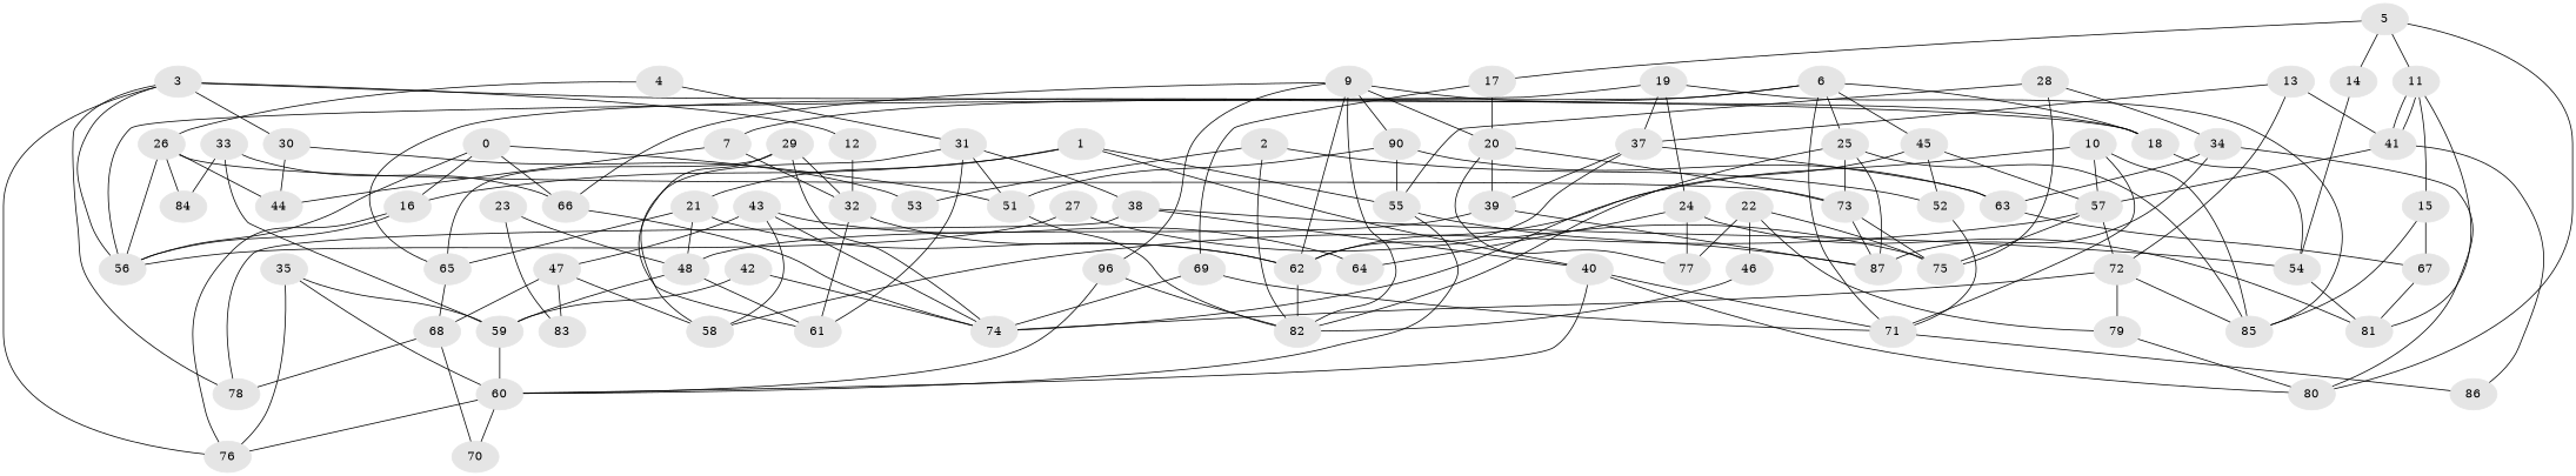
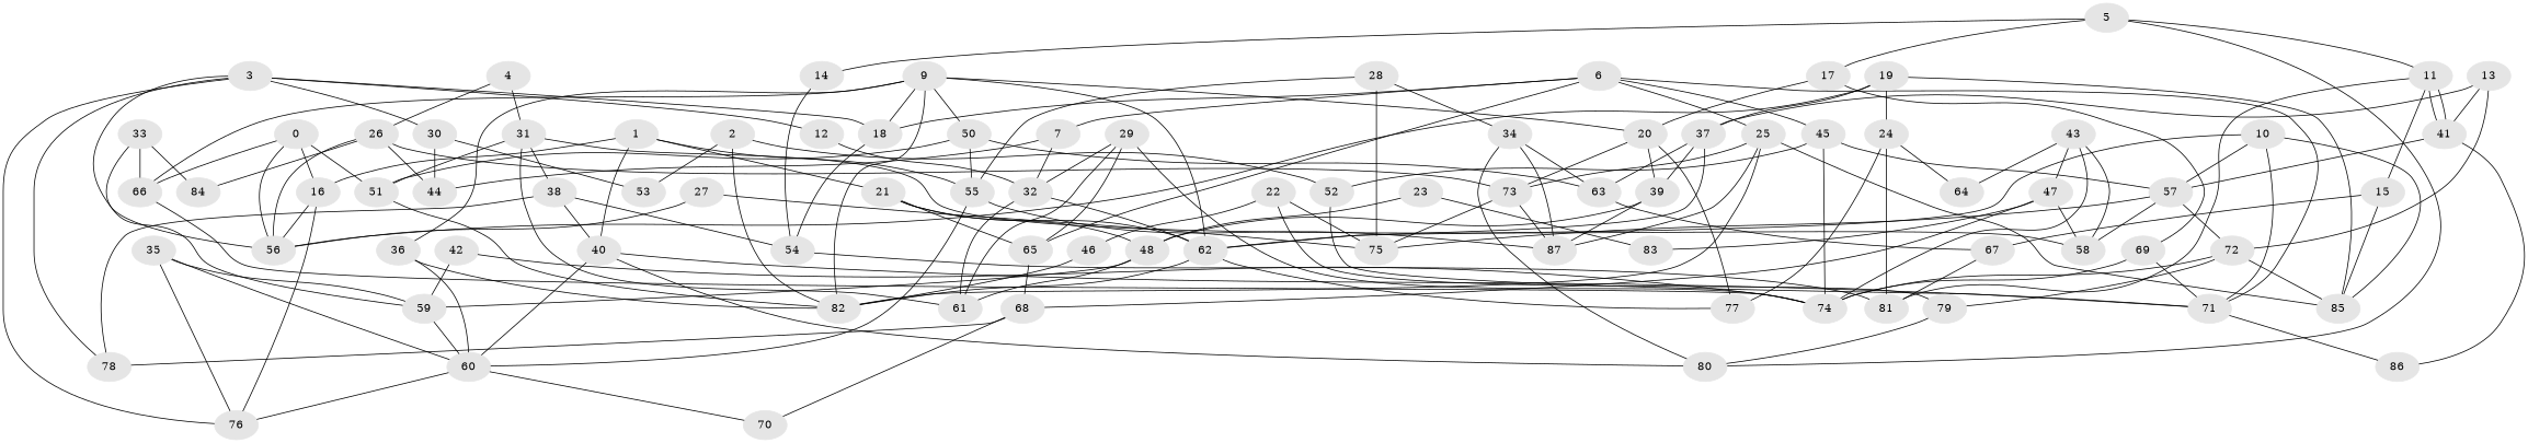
  graph {
    node [color=gray90 style=filled]
    1
    16
    21
    40
    55
    56
    76
    65
    62
    48
    80
    71
    60
    87
    2
    52
    53
    82
    3
    12
    18
    30
    78
    32
    54
    44
    4
    26
    31
    73
    84
    51
    61
    38
    58
    5
    11
    14
    17
    15
    41
    81
    20
    69
    6
    7
    25
    45
    85
    57
    74
    68
    86
    n54 [label=0]
    66
    9
-   36 [label=96]
-   50 [label=90]
+   36
+   50
    39
    77
    63
    10
    72
    75
    67
    13
    37
    79
    19
    24
    64
    59
    22
    46
    23
    83
    27
    28
    34
    29
    33
    35
    70
    42
    43
    47
    1 -- 16
    1 -- 21
    1 -- 40
    1 -- 55
    16 -- 56
    16 -- 76
    21 -- 65
    21 -- 62
    21 -- 48
    40 -- 80
    40 -- 71
    40 -- 60
    55 -- 60
    55 -- 87
    65 -- 68
    62 -- 82
-   22 -- 77
+   62 -- 77
    48 -- 61
    48 -- 59
    71 -- 86
    60 -- 76
    60 -- 70
    2 -- 52
    2 -- 53
    2 -- 82
    52 -- 71
    3 -- 56
    3 -- 76
    3 -- 12
    3 -- 18
    3 -- 30
    3 -- 78
    12 -- 32
    18 -- 54
    30 -- 53
    30 -- 44
    32 -- 62
    32 -- 61
    54 -- 81
    4 -- 26
    4 -- 31
    26 -- 56
    26 -- 44
    26 -- 73
    26 -- 84
    31 -- 51
    31 -- 61
    31 -- 38
    31 -- 58
    73 -- 87
    73 -- 75
    51 -- 82
    38 -- 40
    38 -- 78
    38 -- 54
    5 -- 80
    5 -- 11
    5 -- 14
    5 -- 17
    11 -- 15
    11 -- 41
    11 -- 41
    11 -- 81
    14 -- 54
    17 -- 20
    17 -- 69
    15 -- 85
    15 -- 67
    41 -- 57
    41 -- 86
    20 -- 73
    20 -- 39
    20 -- 77
    69 -- 71
    69 -- 74
    6 -- 65
    6 -- 71
    6 -- 18
    6 -- 7
    6 -- 25
    6 -- 45
    7 -- 32
    7 -- 44
    25 -- 87
    25 -- 82
    25 -- 73
    25 -- 85
    45 -- 52
    45 -- 57
    45 -- 74
    57 -- 58
    57 -- 72
    57 -- 75
    68 -- 78
    68 -- 70
    n54 -- 16
    n54 -- 56
    n54 -- 51
    n54 -- 66
    66 -- 74
    9 -- 62
    9 -- 82
    9 -- 18
    9 -- 20
    9 -- 66
    9 -- 36
    9 -- 50
    36 -- 60
    36 -- 82
    50 -- 55
    50 -- 51
    50 -- 63
    39 -- 48
    39 -- 87
    63 -- 67
    10 -- 62
    10 -- 71
    10 -- 85
    10 -- 57
    72 -- 85
    72 -- 74
    72 -- 79
    67 -- 81
    13 -- 41
    13 -- 72
    13 -- 37
    37 -- 62
    37 -- 39
    37 -- 63
    79 -- 80
    19 -- 56
    19 -- 85
    19 -- 37
    19 -- 24
    24 -- 81
    24 -- 77
    24 -- 64
    59 -- 60
    22 -- 75
    22 -- 79
    22 -- 46
    46 -- 82
    23 -- 48
    23 -- 83
    27 -- 56
    27 -- 75
    28 -- 55
    28 -- 75
    28 -- 34
    34 -- 80
    34 -- 87
    34 -- 63
    29 -- 65
    29 -- 32
    29 -- 61
    29 -- 74
    33 -- 84
    33 -- 66
    33 -- 59
    35 -- 76
    35 -- 60
    35 -- 59
    42 -- 74
    42 -- 59
    43 -- 58
    43 -- 74
    43 -- 64
    43 -- 47
    47 -- 58
    47 -- 68
    47 -- 83
  }
